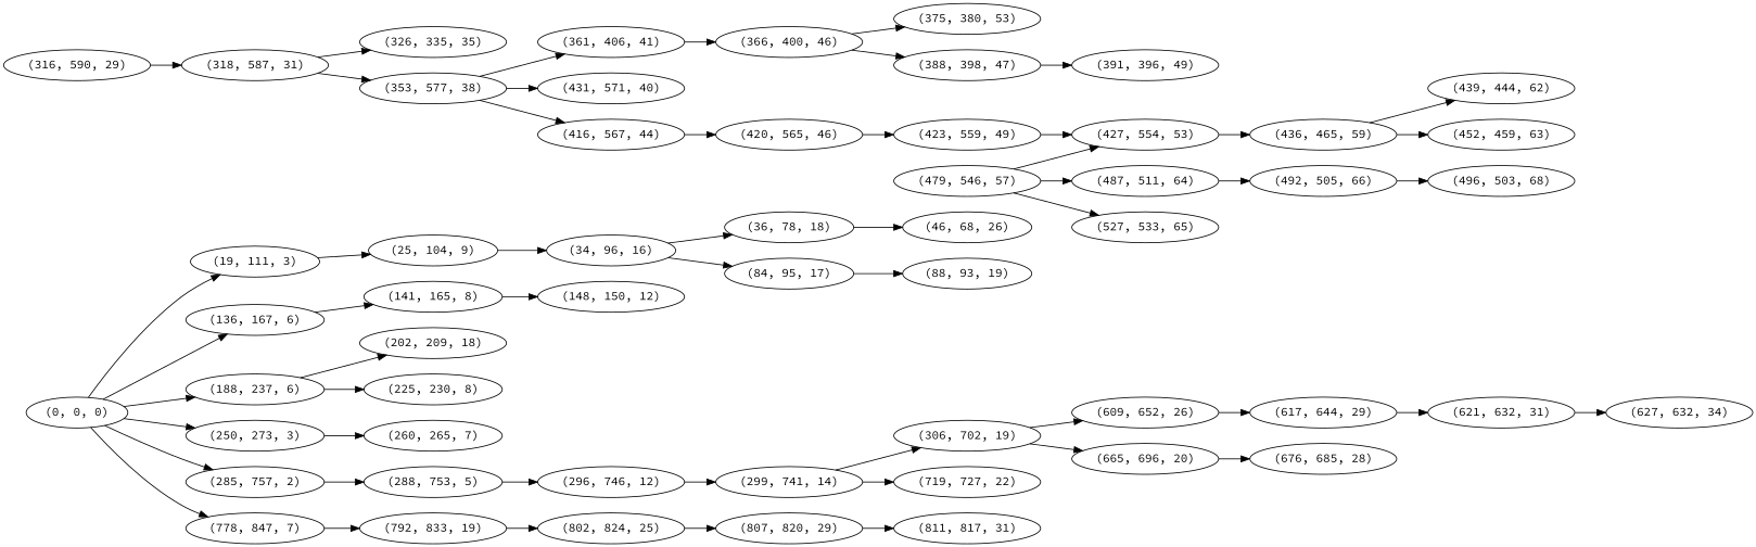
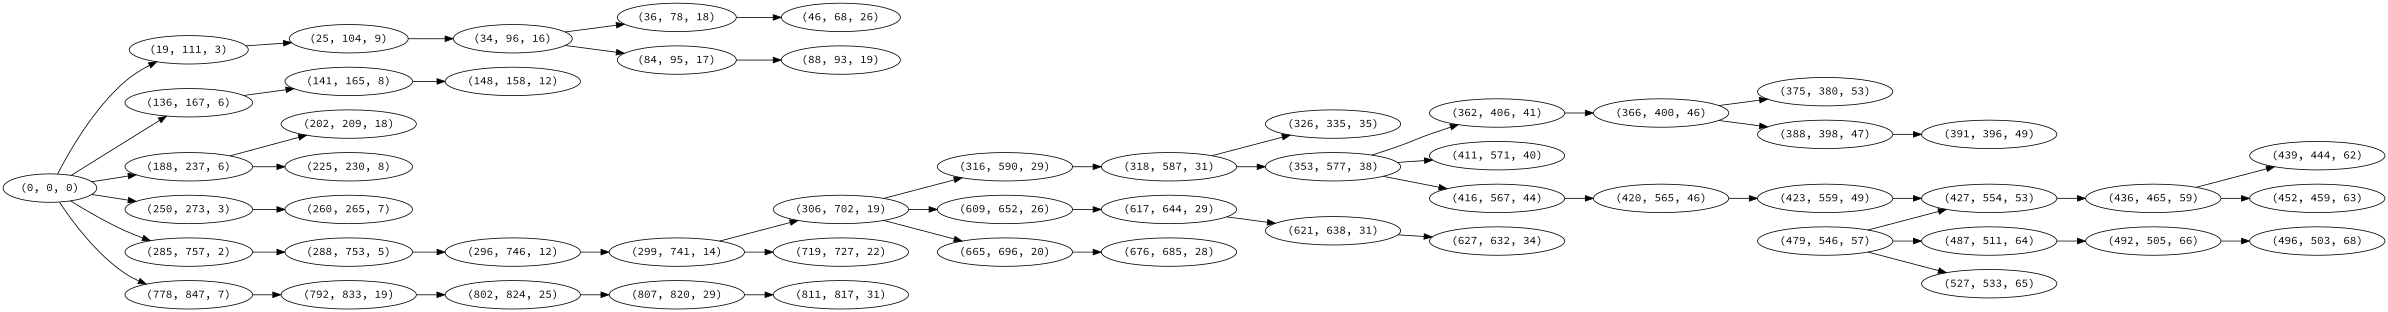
  digraph {
    fontname="Source Code Pro"
    rankdir=LR
    node [fontname="Source Code Pro"]
    edge [fontname="Source Code Pro"]
    "(0, 0, 0)"
    "(19, 111, 3)"
    "(136, 167, 6)"
    "(188, 237, 6)"
    "(250, 273, 3)"
    "(285, 757, 2)"
    "(778, 847, 7)"
    "(25, 104, 9)"
    "(141, 165, 8)"
    "(202, 209, 18)"
    "(225, 230, 8)"
    "(260, 265, 7)"
    "(288, 753, 5)"
    "(792, 833, 19)"
    "(34, 96, 16)"
    "(36, 78, 18)"
    "(84, 95, 17)"
    "(46, 68, 26)"
    "(88, 93, 19)"
-   "(148, 158, 12)" [label="(148, 150, 12)"]
+   "(148, 158, 12)"
    "(296, 746, 12)"
    "(299, 741, 14)"
    "(306, 702, 19)"
    "(719, 727, 22)"
    "(316, 590, 29)"
    "(609, 652, 26)"
    "(665, 696, 20)"
    "(318, 587, 31)"
    "(617, 644, 29)"
    "(676, 685, 28)"
    "(326, 335, 35)"
    "(353, 577, 38)"
-   "(361, 406, 41)"
-   "(411, 571, 40)" [label="(431, 571, 40)"]
+   "(361, 406, 41)" [label="(362, 406, 41)"]
+   "(411, 571, 40)"
    "(416, 567, 44)"
    "(366, 400, 46)"
    "(375, 380, 53)"
    "(388, 398, 47)"
    "(391, 396, 49)"
    "(420, 565, 46)"
    "(423, 559, 49)"
    "(427, 554, 53)"
    "(436, 465, 59)"
    "(439, 444, 62)"
    "(452, 459, 63)"
    "(479, 546, 57)"
    "(487, 511, 64)"
    "(527, 533, 65)"
    "(492, 505, 66)"
    "(496, 503, 68)"
-   "(621, 638, 31)" [label="(621, 632, 31)"]
+   "(621, 638, 31)"
    "(627, 632, 34)"
    "(802, 824, 25)"
    "(807, 820, 29)"
    "(811, 817, 31)"
    "(0, 0, 0)" -> "(19, 111, 3)"
    "(0, 0, 0)" -> "(136, 167, 6)"
    "(0, 0, 0)" -> "(188, 237, 6)"
    "(0, 0, 0)" -> "(250, 273, 3)"
    "(0, 0, 0)" -> "(285, 757, 2)"
    "(0, 0, 0)" -> "(778, 847, 7)"
    "(19, 111, 3)" -> "(25, 104, 9)"
    "(136, 167, 6)" -> "(141, 165, 8)"
    "(188, 237, 6)" -> "(202, 209, 18)"
    "(188, 237, 6)" -> "(225, 230, 8)"
    "(250, 273, 3)" -> "(260, 265, 7)"
    "(285, 757, 2)" -> "(288, 753, 5)"
    "(778, 847, 7)" -> "(792, 833, 19)"
    "(25, 104, 9)" -> "(34, 96, 16)"
    "(141, 165, 8)" -> "(148, 158, 12)"
    "(288, 753, 5)" -> "(296, 746, 12)"
    "(792, 833, 19)" -> "(802, 824, 25)"
    "(34, 96, 16)" -> "(36, 78, 18)"
    "(34, 96, 16)" -> "(84, 95, 17)"
    "(36, 78, 18)" -> "(46, 68, 26)"
    "(84, 95, 17)" -> "(88, 93, 19)"
    "(296, 746, 12)" -> "(299, 741, 14)"
    "(299, 741, 14)" -> "(306, 702, 19)"
    "(299, 741, 14)" -> "(719, 727, 22)"
+   "(306, 702, 19)" -> "(316, 590, 29)"
    "(306, 702, 19)" -> "(609, 652, 26)"
    "(306, 702, 19)" -> "(665, 696, 20)"
    "(316, 590, 29)" -> "(318, 587, 31)"
    "(609, 652, 26)" -> "(617, 644, 29)"
    "(665, 696, 20)" -> "(676, 685, 28)"
    "(318, 587, 31)" -> "(326, 335, 35)"
    "(318, 587, 31)" -> "(353, 577, 38)"
    "(617, 644, 29)" -> "(621, 638, 31)"
    "(353, 577, 38)" -> "(361, 406, 41)"
    "(353, 577, 38)" -> "(411, 571, 40)"
    "(353, 577, 38)" -> "(416, 567, 44)"
    "(361, 406, 41)" -> "(366, 400, 46)"
    "(416, 567, 44)" -> "(420, 565, 46)"
    "(366, 400, 46)" -> "(375, 380, 53)"
    "(366, 400, 46)" -> "(388, 398, 47)"
    "(388, 398, 47)" -> "(391, 396, 49)"
    "(420, 565, 46)" -> "(423, 559, 49)"
    "(423, 559, 49)" -> "(427, 554, 53)"
    "(427, 554, 53)" -> "(436, 465, 59)"
    "(436, 465, 59)" -> "(439, 444, 62)"
    "(436, 465, 59)" -> "(452, 459, 63)"
    "(479, 546, 57)" -> "(427, 554, 53)"
    "(479, 546, 57)" -> "(487, 511, 64)"
    "(479, 546, 57)" -> "(527, 533, 65)"
    "(487, 511, 64)" -> "(492, 505, 66)"
    "(492, 505, 66)" -> "(496, 503, 68)"
    "(621, 638, 31)" -> "(627, 632, 34)"
    "(802, 824, 25)" -> "(807, 820, 29)"
    "(807, 820, 29)" -> "(811, 817, 31)"
  }
